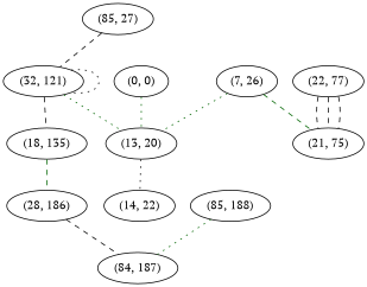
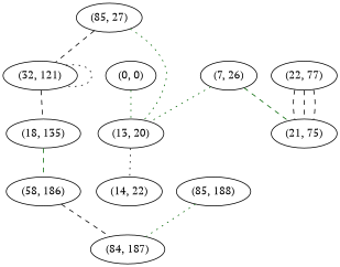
  graph {
    fontname="PT Serif"
    node [fontname="PT Serif"]
    edge [color=black fontname="PT Serif" style=dashed weight=1]
    "(0, 0)"
    "(13, 20)"
    "(14, 22)"
    n4 [label="(21, 75)"]
    "(22, 77)"
    "(7, 26)"
    "(85, 27)"
    "(32, 121)"
    "(18, 135)"
-   "(28, 186)"
+   "(28, 186)" [label="(58, 186)"]
    "(85, 188)"
    "(84, 187)"
    "(0, 0)" -- "(13, 20)" [color=darkgreen style=dotted weight=4]
    "(13, 20)" -- "(14, 22)" [style=dotted]
    "(22, 77)" -- n4
    "(22, 77)" -- n4
    "(22, 77)" -- n4
    "(7, 26)" -- "(13, 20)" [color=darkgreen style=dotted]
    "(7, 26)" -- n4 [color=darkgreen]
-   "(32, 121)" -- "(13, 20)" [color=darkgreen style=dotted]
+   "(85, 27)" -- "(13, 20)" [color=darkgreen style=dotted]
    "(85, 27)" -- "(32, 121)"
    "(32, 121)" -- "(32, 121)" [style=dotted weight=2]
    "(32, 121)" -- "(18, 135)"
    "(18, 135)" -- "(28, 186)" [color=darkgreen]
    "(28, 186)" -- "(84, 187)"
    "(85, 188)" -- "(84, 187)" [color=darkgreen style=dotted]
  }
